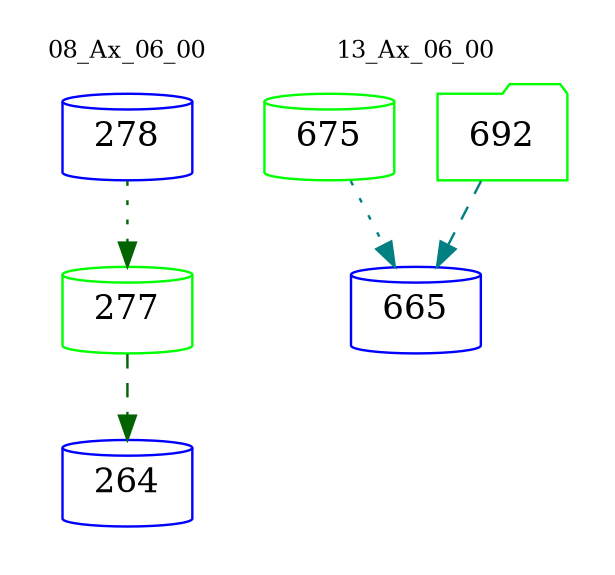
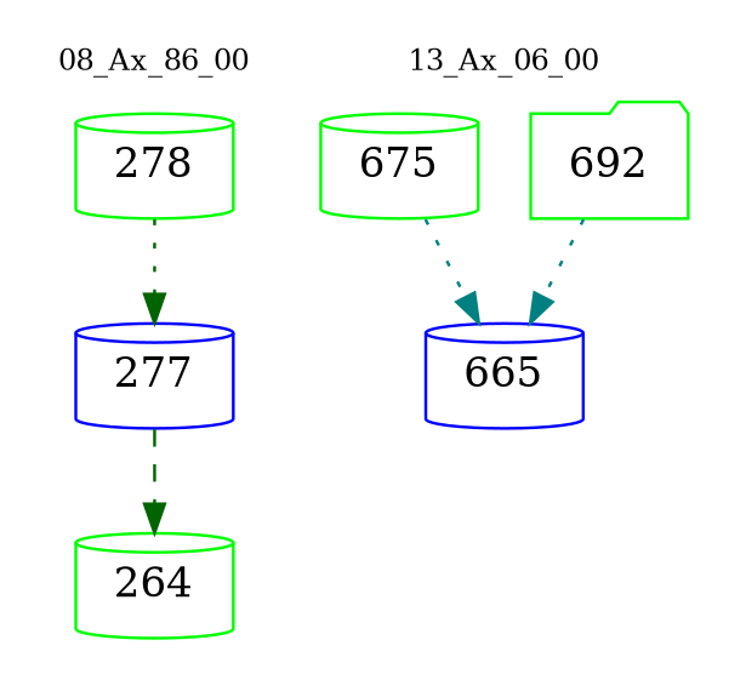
  digraph {
    node [color=green shape=cylinder]
    edge [color=darkgreen style=dotted]
-   n1 [color=blue label=278]
-   n2 [label=277]
-   n3 [color=blue label=264]
+   n1 [label=278]
+   n2 [color=blue label=277]
+   n3 [label=264]
    n4 [label=692 shape=folder]
    n5 [color=blue label=665]
    n6 [label=675]
    subgraph cluster_1 {
      color=white
      fontsize=10
-     label="08_Ax_06_00"
+     label="08_Ax_86_00"
      n1
      n2
      n3
    }
    subgraph cluster_2 {
      color=white
      fontsize=10
      label="13_Ax_06_00"
      n4
      n5
      n6
    }
    n1 -> n2
    n2 -> n3 [style=dashed]
-   n4 -> n5 [color=teal style=dashed]
+   n4 -> n5 [color=teal]
    n6 -> n5 [color=teal]
  }
